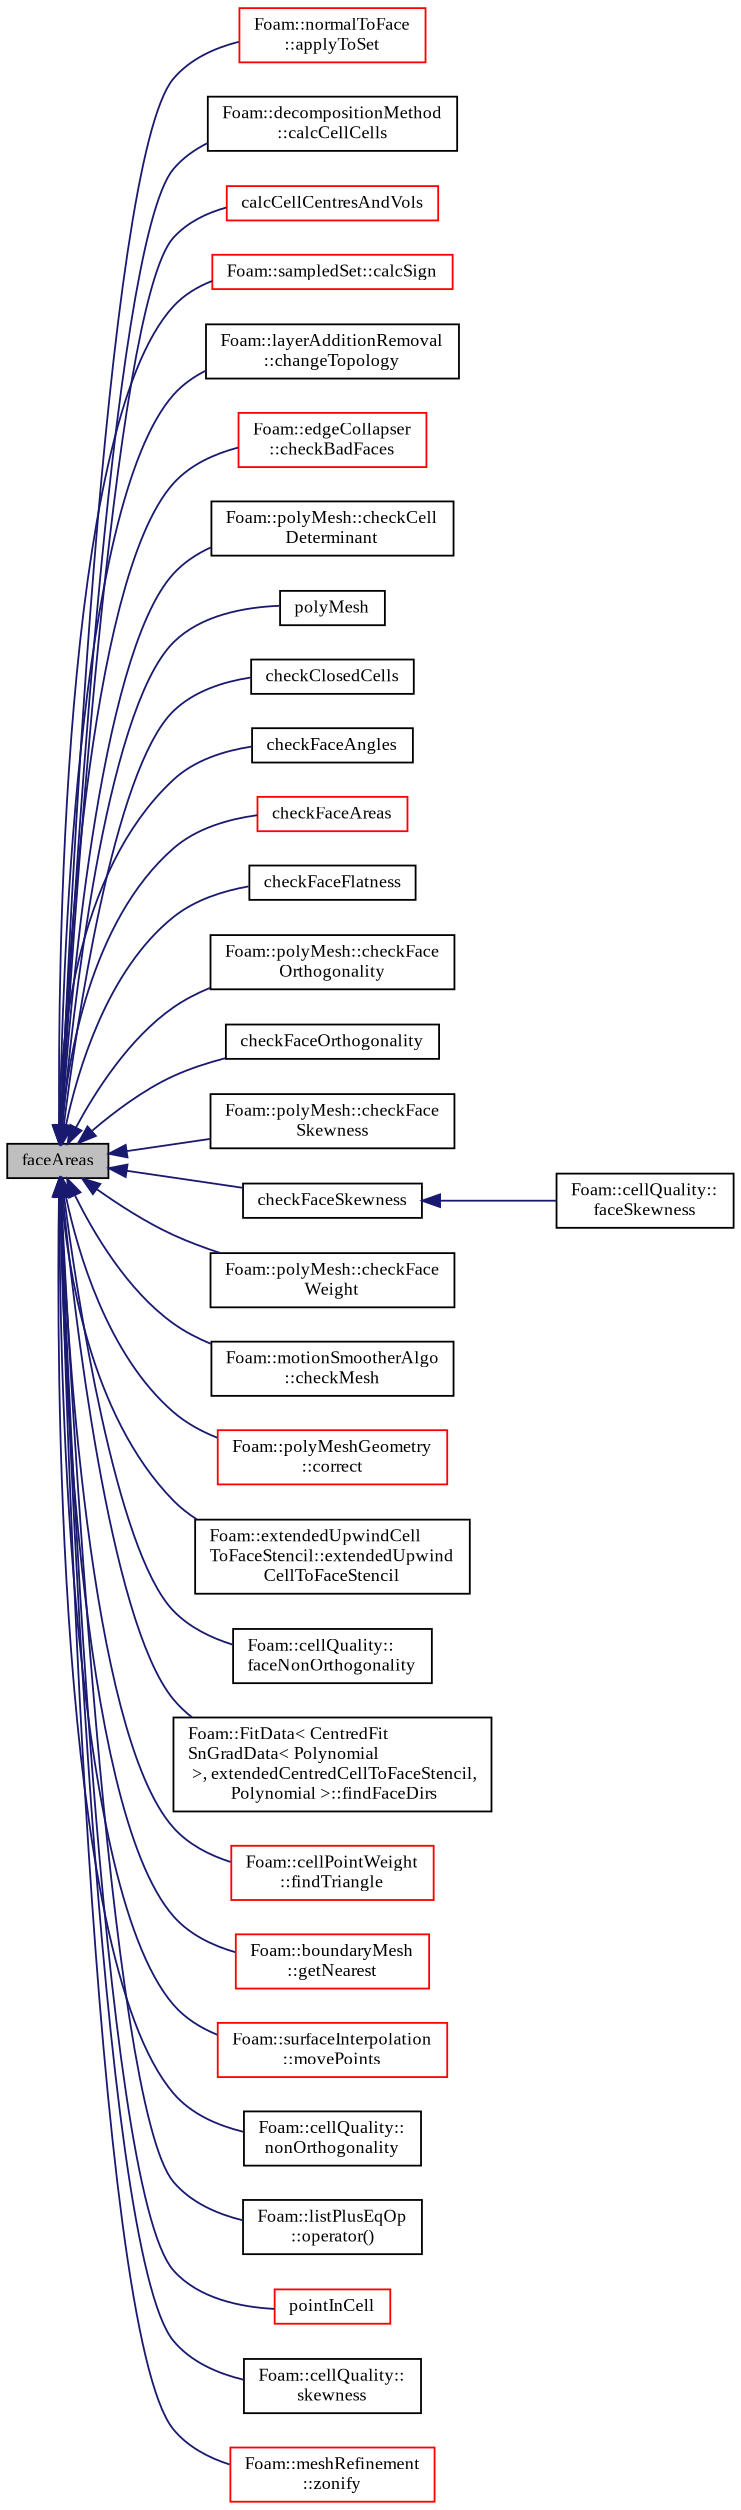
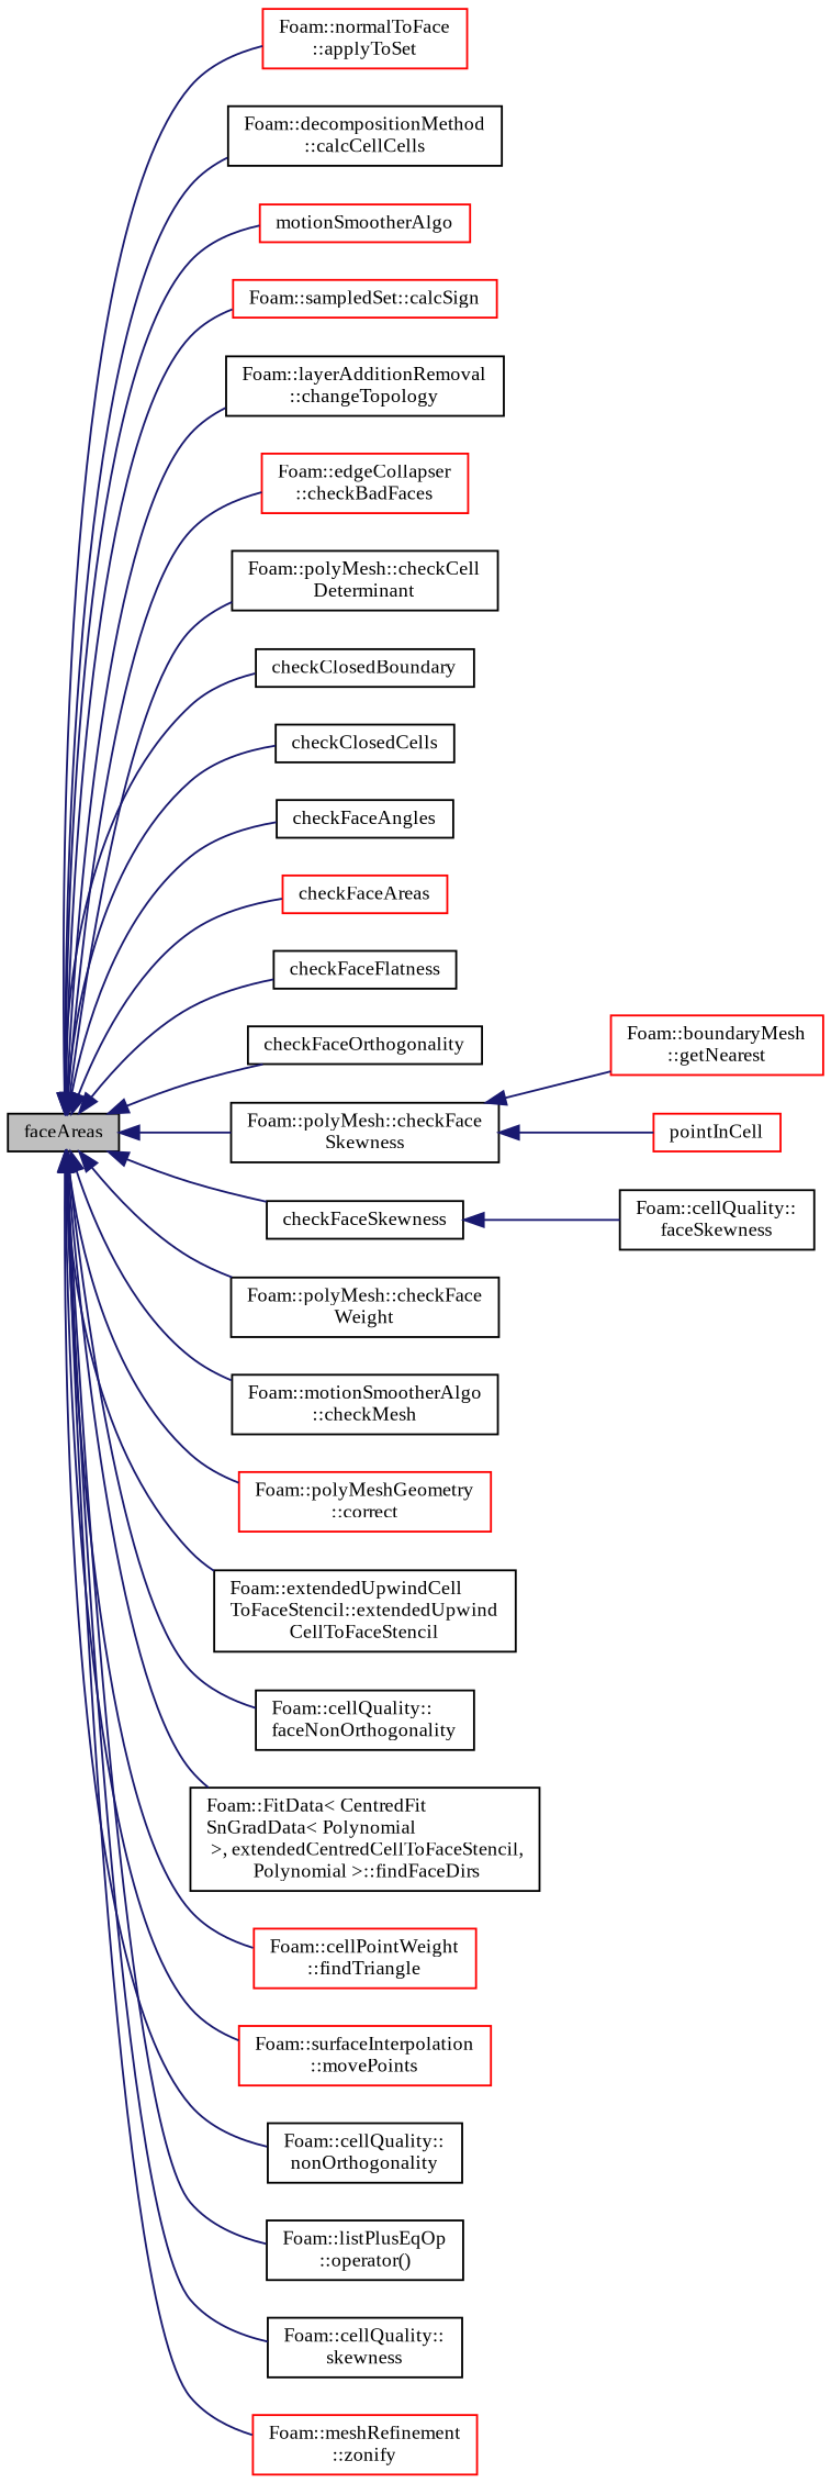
  digraph {
    fontname="Liberation Serif"
    rankdir=LR
    node [color=black fontname="Liberation Serif" fontsize=10 shape=record]
    edge [color=midnightblue dir=back fontname="Liberation Serif" fontsize=10 labelfontname=Helvetica labelfontsize=10 style=solid]
    n1 [fillcolor=grey75 fontcolor=black height=0.2 label=faceAreas style=filled width=0.4]
    n2 [color=red height=0.2 label="Foam::normalToFace\l::applyToSet" width=0.4]
    n3 [height=0.2 label="Foam::decompositionMethod\l::calcCellCells" width=0.4]
-   n4 [color=red height=0.2 label=calcCellCentresAndVols width=0.4]
+   n4 [color=red height=0.2 label=motionSmootherAlgo width=0.4]
    n5 [color=red height=0.2 label="Foam::sampledSet::calcSign" width=0.4]
    n6 [height=0.2 label="Foam::layerAdditionRemoval\l::changeTopology" width=0.4]
    n7 [color=red height=0.2 label="Foam::edgeCollapser\l::checkBadFaces" width=0.4]
    n8 [height=0.2 label="Foam::polyMesh::checkCell\lDeterminant" width=0.4]
-   n9 [height=0.2 label=polyMesh width=0.4]
+   n9 [height=0.2 label=checkClosedBoundary width=0.4]
    n10 [height=0.2 label=checkClosedCells width=0.4]
    n11 [height=0.2 label=checkFaceAngles width=0.4]
    n12 [color=red height=0.2 label=checkFaceAreas width=0.4]
    n13 [height=0.2 label=checkFaceFlatness width=0.4]
-   n14 [height=0.2 label="Foam::polyMesh::checkFace\lOrthogonality" width=0.4]
    n15 [height=0.2 label=checkFaceOrthogonality width=0.4]
    n16 [height=0.2 label="Foam::polyMesh::checkFace\lSkewness" width=0.4]
    n17 [height=0.2 label=checkFaceSkewness width=0.4]
    n18 [height=0.2 label="Foam::polyMesh::checkFace\lWeight" width=0.4]
    n19 [height=0.2 label="Foam::motionSmootherAlgo\l::checkMesh" width=0.4]
    n20 [color=red height=0.2 label="Foam::polyMeshGeometry\l::correct" width=0.4]
    n21 [height=0.2 label="Foam::extendedUpwindCell\lToFaceStencil::extendedUpwind\lCellToFaceStencil" width=0.4]
    n22 [height=0.2 label="Foam::cellQuality::\lfaceNonOrthogonality" width=0.4]
    n23 [height=0.2 label="Foam::FitData\< CentredFit\lSnGradData\< Polynomial\l \>, extendedCentredCellToFaceStencil,\l Polynomial \>::findFaceDirs" width=0.4]
    n24 [color=red height=0.2 label="Foam::cellPointWeight\l::findTriangle" width=0.4]
    n25 [color=red height=0.2 label="Foam::boundaryMesh\l::getNearest" width=0.4]
    n26 [color=red height=0.2 label="Foam::surfaceInterpolation\l::movePoints" width=0.4]
    n27 [height=0.2 label="Foam::cellQuality::\lnonOrthogonality" width=0.4]
    n28 [height=0.2 label="Foam::listPlusEqOp\l::operator()" width=0.4]
    n29 [color=red height=0.2 label=pointInCell width=0.4]
    n30 [height=0.2 label="Foam::cellQuality::\lskewness" width=0.4]
    n31 [color=red height=0.2 label="Foam::meshRefinement\l::zonify" width=0.4]
    n32 [height=0.2 label="Foam::cellQuality::\lfaceSkewness" width=0.4]
    n1 -> n2
    n1 -> n3
    n1 -> n4
    n1 -> n5
    n1 -> n6
    n1 -> n7
    n1 -> n8
    n1 -> n9
    n1 -> n10
    n1 -> n11
    n1 -> n12
    n1 -> n13
-   n1 -> n14
    n1 -> n15
    n1 -> n16
    n1 -> n17
    n1 -> n18
    n1 -> n19
    n1 -> n20
    n1 -> n21
    n1 -> n22
    n1 -> n23
    n1 -> n24
-   n1 -> n25
+   n16 -> n25
    n1 -> n26
    n1 -> n27
    n1 -> n28
-   n1 -> n29
+   n16 -> n29
    n1 -> n30
    n1 -> n31
    n17 -> n32
  }
